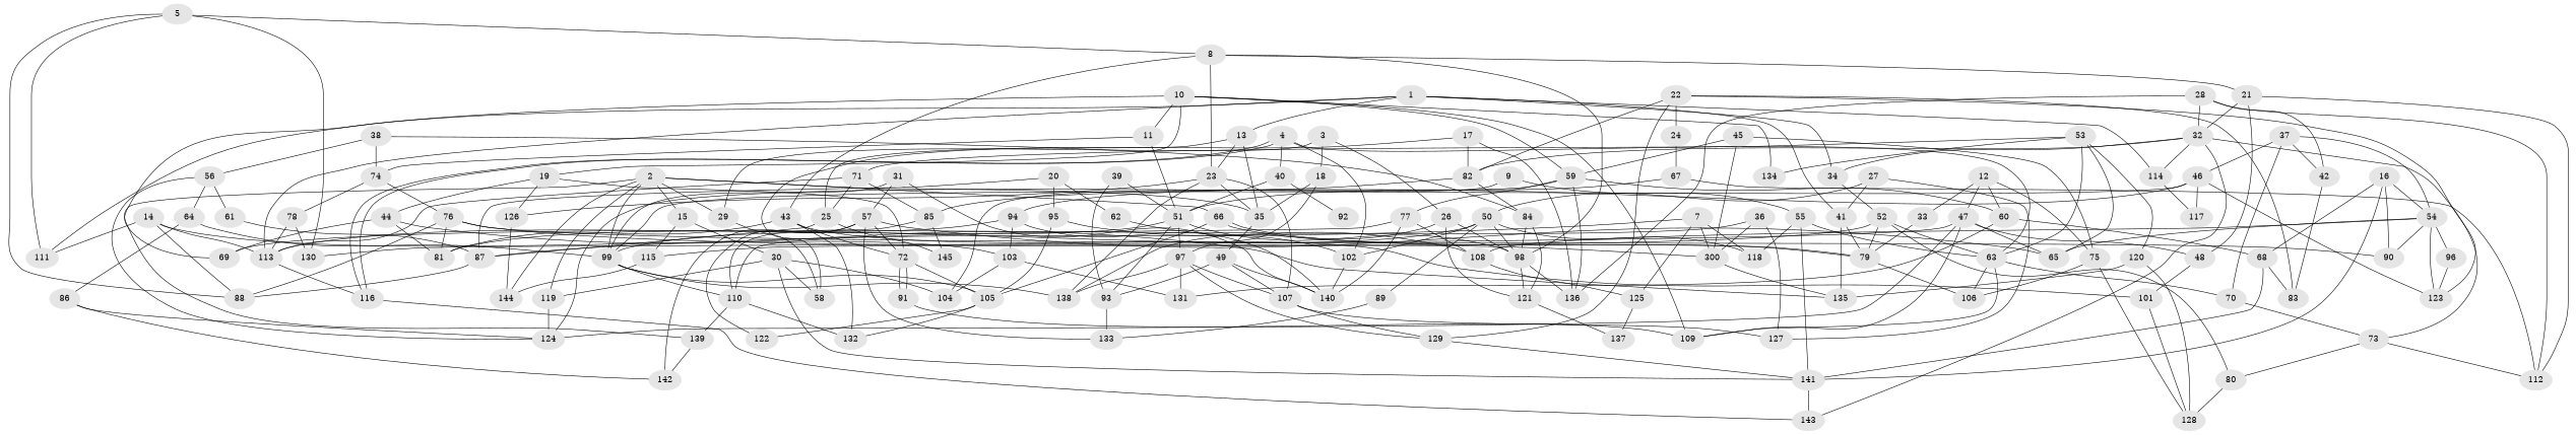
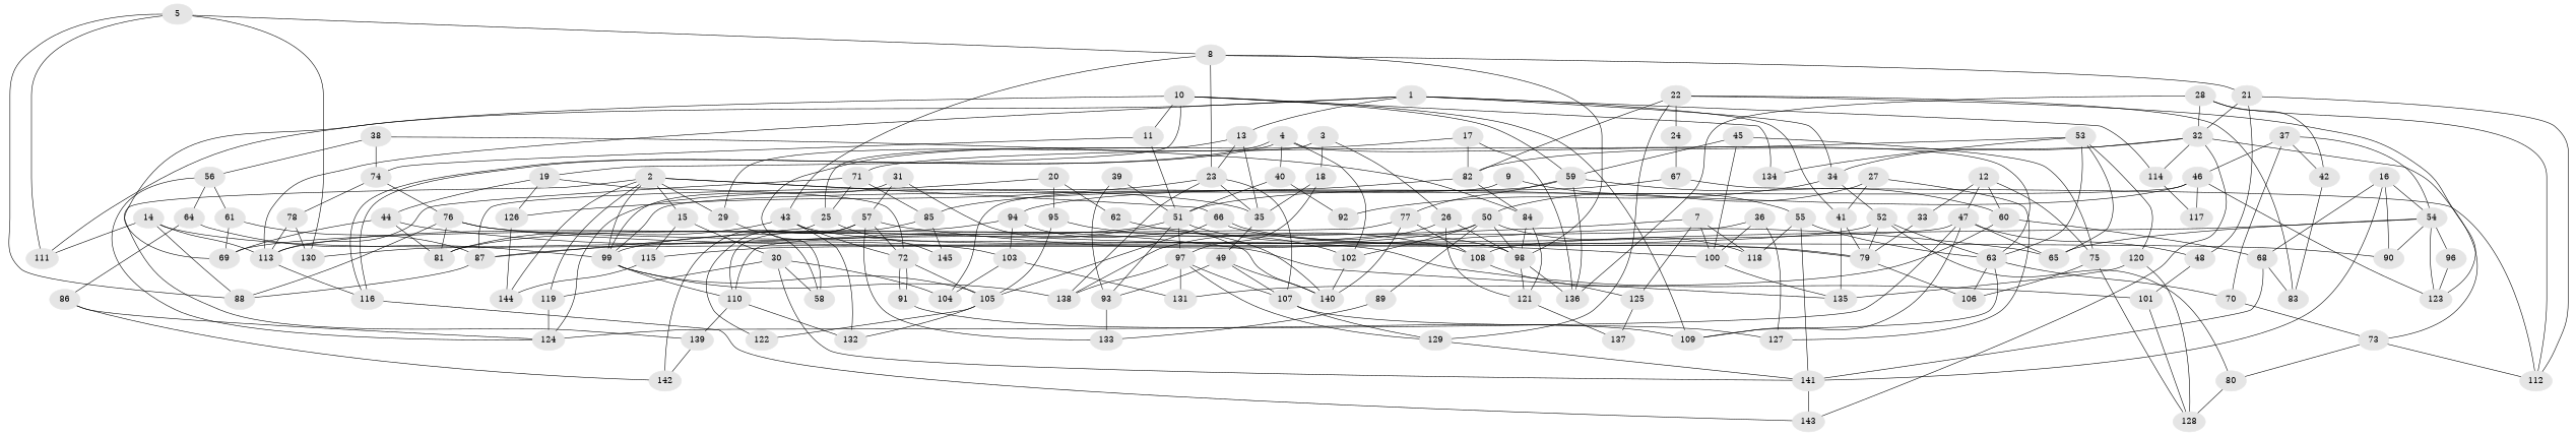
  graph {
    node [color=gray90 style=filled]
    1
    13
    34
    41
    111
    113
    114
    35
    23
    25
    52
    92
    79
    135
    116
    117
    2
    15
    29
    66
    99
    119
    139
    144
    30
    115
    58
    49
    105
    138
    110
    124
    142
    3
    18
    26
    97
    98
    121
    4
    40
    63
    102
    51
    109
    70
    106
    140
    143
    5
    8
    88
    130
    21
    43
    12
    33
    47
    60
    75
    56
    61
    64
    120
    128
    7
    87
-   100 [label=300]
+   100
    118
    125
    137
    32
    48
    112
    126
    107
    72
    81
    101
    132
    136
    9
    55
    104
    141
    10
    11
    19
    59
    69
    134
    74
    44
    77
    93
    76
    78
    65
    68
    131
    145
    14
    103
    16
    54
    90
    123
    96
    108
    83
    17
    82
    84
    85
    129
    91
    20
    62
    95
    73
    22
    24
    67
    127
    94
    27
    50
    89
    28
    42
    31
    57
    122
    133
    80
    36
    37
    46
    38
    39
    45
    53
    71
    86
    1 -- 13
    1 -- 34
    1 -- 41
    1 -- 111
    1 -- 113
    1 -- 114
    13 -- 35
    13 -- 23
    13 -- 25
    34 -- 52
+   34 -- 92
    41 -- 79
    41 -- 135
    113 -- 116
    114 -- 117
    35 -- 49
    23 -- 35
    23 -- 138
    23 -- 126
    23 -- 107
    25 -- 87
    25 -- 145
    52 -- 79
    52 -- 115
    52 -- 63
    52 -- 80
    79 -- 106
    116 -- 143
    2 -- 35
    2 -- 15
    2 -- 29
    2 -- 66
    2 -- 99
    2 -- 119
    2 -- 139
    2 -- 144
    15 -- 30
    15 -- 115
    29 -- 58
    66 -- 79
    66 -- 79
    66 -- 105
    99 -- 105
    99 -- 138
    99 -- 110
    119 -- 124
    139 -- 142
    30 -- 119
    30 -- 58
    30 -- 104
    30 -- 141
    115 -- 144
    49 -- 140
    49 -- 107
    49 -- 93
    105 -- 132
    105 -- 122
    110 -- 139
    110 -- 132
    3 -- 29
    3 -- 18
    3 -- 26
    18 -- 35
    18 -- 97
    26 -- 138
    26 -- 98
    26 -- 121
    97 -- 138
    97 -- 107
    97 -- 131
    97 -- 129
    98 -- 121
    98 -- 136
    121 -- 137
    4 -- 116
    4 -- 116
    4 -- 40
    4 -- 63
    4 -- 102
    40 -- 92
    40 -- 51
    63 -- 109
    63 -- 70
    63 -- 106
    102 -- 140
    51 -- 97
    51 -- 98
    51 -- 81
    51 -- 93
    70 -- 73
    5 -- 111
    5 -- 8
    5 -- 88
    5 -- 130
    8 -- 23
    8 -- 98
    8 -- 21
    8 -- 43
    21 -- 32
    21 -- 48
    21 -- 112
    43 -- 72
    43 -- 81
    43 -- 101
    43 -- 132
    12 -- 33
    12 -- 47
    12 -- 60
    12 -- 75
    33 -- 79
    47 -- 124
    47 -- 109
    47 -- 130
    47 -- 48
    47 -- 65
    60 -- 68
    60 -- 131
    75 -- 106
    75 -- 128
    56 -- 124
    56 -- 61
    56 -- 64
    61 -- 87
+   61 -- 69
    64 -- 99
    64 -- 86
    120 -- 135
    120 -- 128
    7 -- 87
    7 -- 100
    7 -- 118
    7 -- 125
    87 -- 88
    100 -- 135
    125 -- 137
    32 -- 34
    32 -- 114
    32 -- 143
    32 -- 82
    32 -- 73
    48 -- 101
    126 -- 144
    107 -- 129
    107 -- 127
    72 -- 105
    72 -- 91
    72 -- 91
    101 -- 128
    9 -- 55
    9 -- 104
    55 -- 63
    55 -- 118
    55 -- 141
    141 -- 143
    10 -- 109
    10 -- 11
    10 -- 19
    10 -- 59
    10 -- 69
    10 -- 134
    11 -- 51
    11 -- 74
    19 -- 126
    19 -- 72
    19 -- 44
    59 -- 124
    59 -- 60
    59 -- 136
    59 -- 77
    74 -- 76
    74 -- 78
    44 -- 135
    44 -- 81
    44 -- 69
    77 -- 110
    77 -- 140
    77 -- 108
    93 -- 133
    76 -- 88
    76 -- 100
    76 -- 81
    76 -- 90
    78 -- 113
    78 -- 130
    68 -- 141
    68 -- 83
    14 -- 111
    14 -- 113
    14 -- 88
    14 -- 103
    103 -- 104
    103 -- 131
    16 -- 141
    16 -- 68
    16 -- 54
    16 -- 90
    54 -- 65
    54 -- 90
    54 -- 123
    54 -- 96
    54 -- 108
    96 -- 123
    108 -- 125
    17 -- 58
    17 -- 136
    17 -- 82
    82 -- 84
    82 -- 85
    84 -- 98
    84 -- 121
    85 -- 110
    85 -- 145
    129 -- 141
    91 -- 109
    20 -- 87
    20 -- 62
    20 -- 95
    62 -- 102
    95 -- 105
    95 -- 108
    73 -- 112
    73 -- 80
    22 -- 123
    22 -- 83
    22 -- 82
    22 -- 129
    22 -- 24
    24 -- 67
    67 -- 112
    67 -- 94
    94 -- 113
    94 -- 140
    94 -- 103
    27 -- 41
    27 -- 127
    27 -- 50
    50 -- 99
    50 -- 98
    50 -- 102
    50 -- 118
    50 -- 89
    89 -- 133
    28 -- 32
    28 -- 112
    28 -- 136
    28 -- 42
    42 -- 83
    31 -- 99
    31 -- 140
    31 -- 57
    57 -- 142
    57 -- 72
    57 -- 65
    57 -- 122
    57 -- 133
    80 -- 128
    36 -- 100
    36 -- 69
    36 -- 127
    37 -- 70
    37 -- 54
    37 -- 42
    37 -- 46
    46 -- 117
    46 -- 99
    46 -- 51
    46 -- 123
    38 -- 56
    38 -- 74
    38 -- 84
    39 -- 51
    39 -- 93
    45 -- 75
    45 -- 100
    45 -- 59
    53 -- 63
    53 -- 120
    53 -- 134
    53 -- 65
    53 -- 71
    71 -- 113
    71 -- 25
    71 -- 85
    86 -- 124
    86 -- 142
  }
